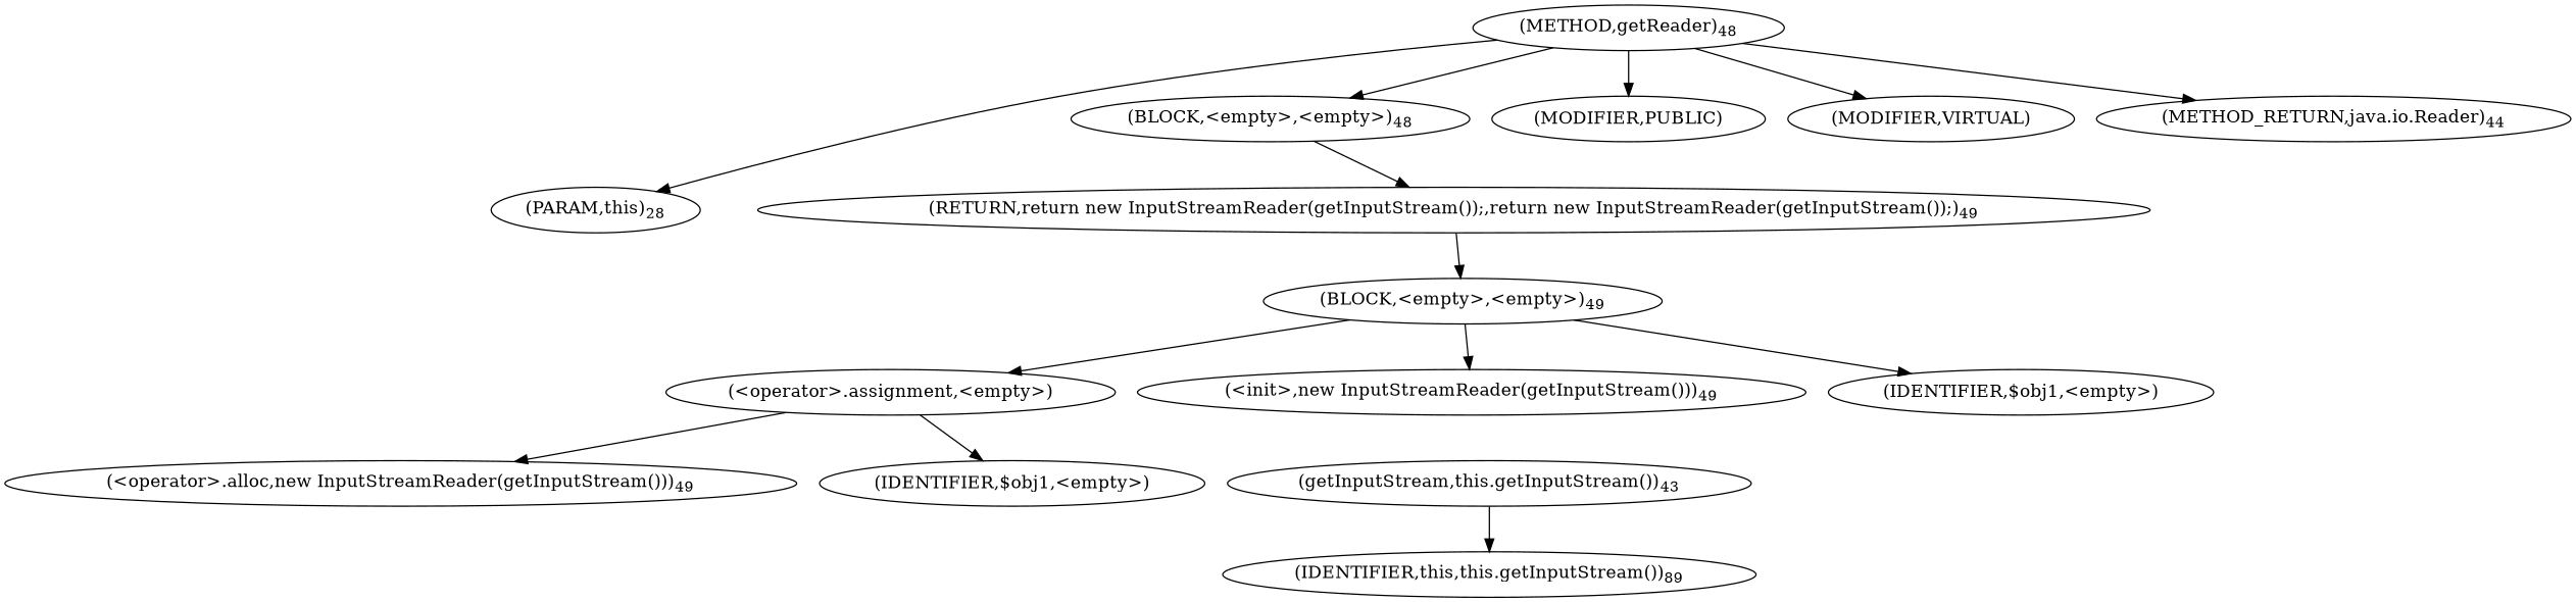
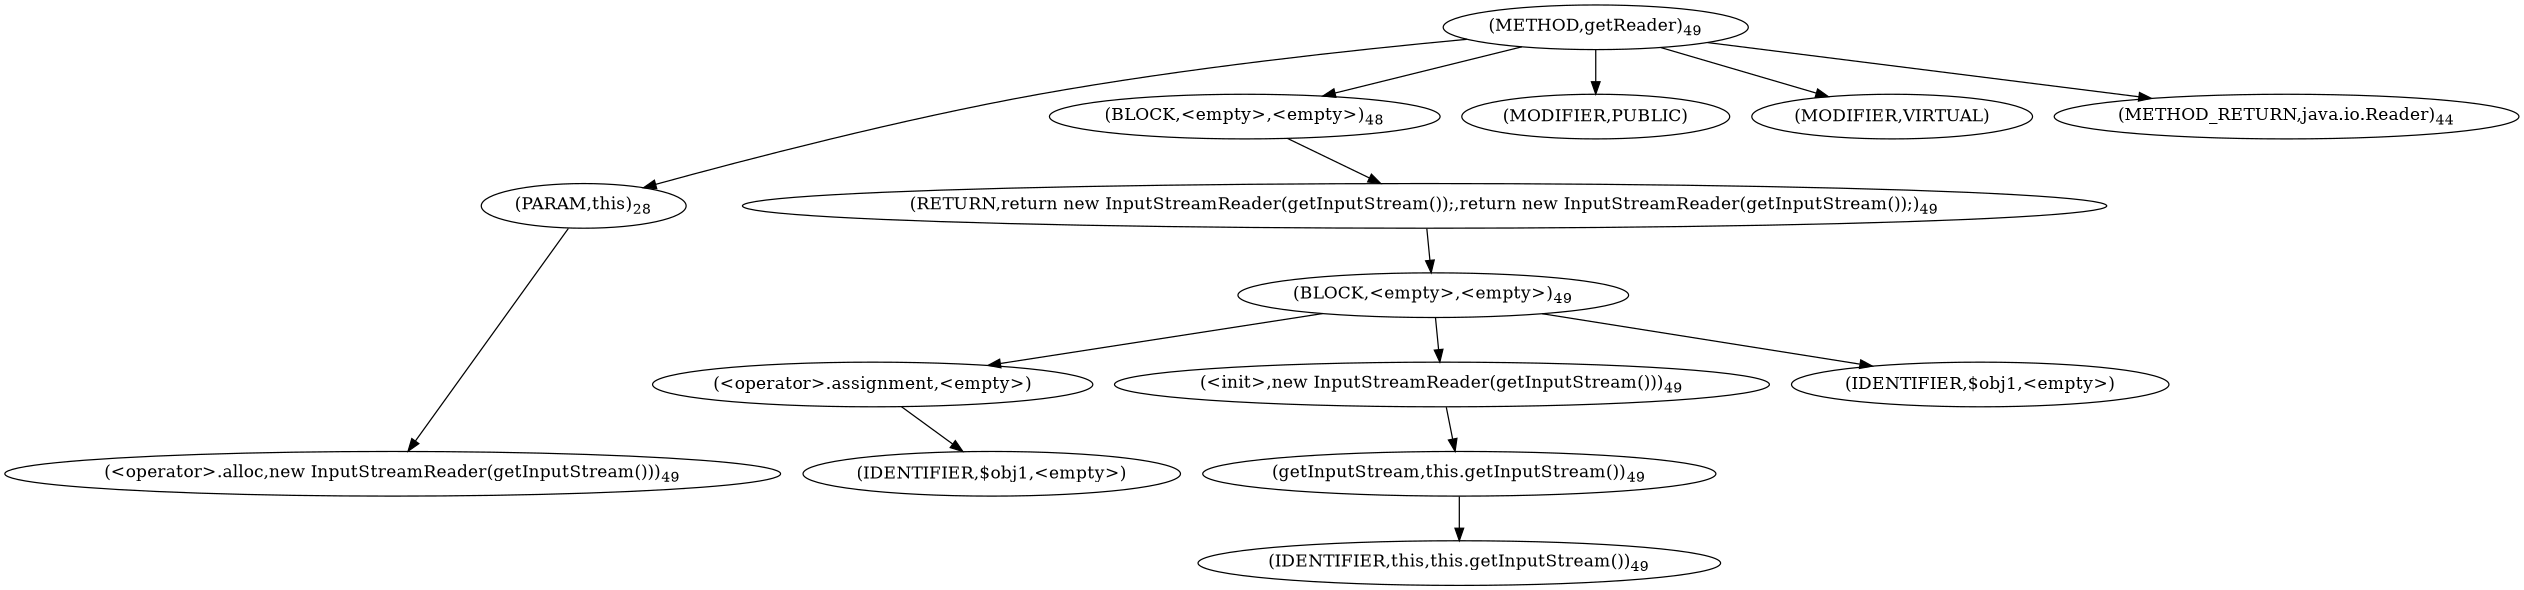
  digraph {
-   n1 [label=<(METHOD,getReader)<SUB>48</SUB>>]
+   n1 [label=<(METHOD,getReader)<SUB>49</SUB>>]
    n2 [label=<(PARAM,this)<SUB>28</SUB>>]
    n3 [label=<(BLOCK,&lt;empty&gt;,&lt;empty&gt;)<SUB>48</SUB>>]
    n4 [label=<(MODIFIER,PUBLIC)>]
    n5 [label=<(MODIFIER,VIRTUAL)>]
    n6 [label=<(METHOD_RETURN,java.io.Reader)<SUB>44</SUB>>]
    n7 [label=<(RETURN,return new InputStreamReader(getInputStream());,return new InputStreamReader(getInputStream());)<SUB>49</SUB>>]
    n8 [label=<(BLOCK,&lt;empty&gt;,&lt;empty&gt;)<SUB>49</SUB>>]
    n9 [label=<(&lt;operator&gt;.assignment,&lt;empty&gt;)>]
    n10 [label=<(&lt;init&gt;,new InputStreamReader(getInputStream()))<SUB>49</SUB>>]
    n11 [label=<(IDENTIFIER,$obj1,&lt;empty&gt;)>]
    n12 [label=<(IDENTIFIER,$obj1,&lt;empty&gt;)>]
    n13 [label=<(&lt;operator&gt;.alloc,new InputStreamReader(getInputStream()))<SUB>49</SUB>>]
-   n14 [label=<(getInputStream,this.getInputStream())<SUB>43</SUB>>]
-   n15 [label=<(IDENTIFIER,this,this.getInputStream())<SUB>89</SUB>>]
+   n14 [label=<(getInputStream,this.getInputStream())<SUB>49</SUB>>]
+   n15 [label=<(IDENTIFIER,this,this.getInputStream())<SUB>49</SUB>>]
    n1 -> n2
    n1 -> n3
    n1 -> n4
    n1 -> n5
    n1 -> n6
    n3 -> n7
    n7 -> n8
    n8 -> n9
    n8 -> n10
    n8 -> n11
    n9 -> n12
-   n9 -> n13
+   n2 -> n13
+   n10 -> n14
    n14 -> n15
  }
